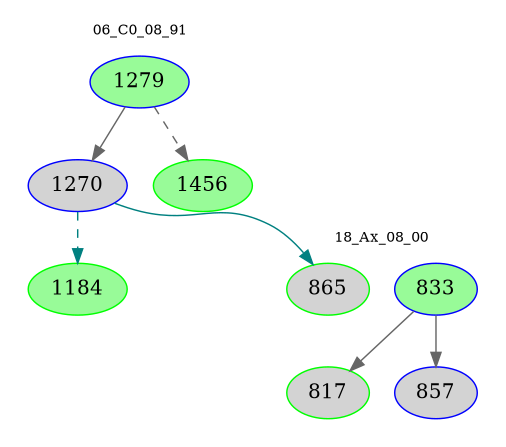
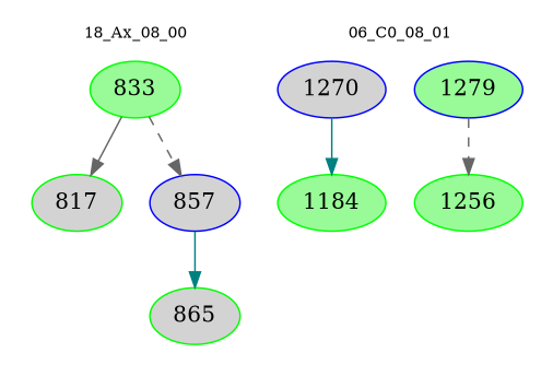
  digraph {
    node [color=blue fillcolor=palegreen style=filled]
    edge [color=gray40 style=solid]
-   n1 [label=833]
+   n1 [color=green label=833]
    n2 [color=green fillcolor=lightgrey label=817]
    n3 [fillcolor=lightgrey label=857]
    n4 [color=green fillcolor=lightgrey label=865]
    n5 [label=1279]
    n6 [fillcolor=lightgrey label=1270]
-   n7 [color=green label=1456]
+   n7 [color=green label=1256]
    n8 [color=green label=1184]
    subgraph cluster_1 {
      color=white
      fontsize=10
      label="18_Ax_08_00"
      n1
      n2
      n3
      n4
    }
    subgraph cluster_2 {
      color=white
      fontsize=10
-     label="06_C0_08_91"
+     label="06_C0_08_01"
      n5
      n6
      n7
      n8
    }
    n1 -> n2
-   n1 -> n3
-   n6 -> n4 [color=teal]
-   n5 -> n6
+   n1 -> n3 [style=dashed]
+   n3 -> n4 [color=teal]
    n5 -> n7 [style=dashed]
-   n6 -> n8 [color=teal style=dashed]
+   n6 -> n8 [color=teal]
  }
